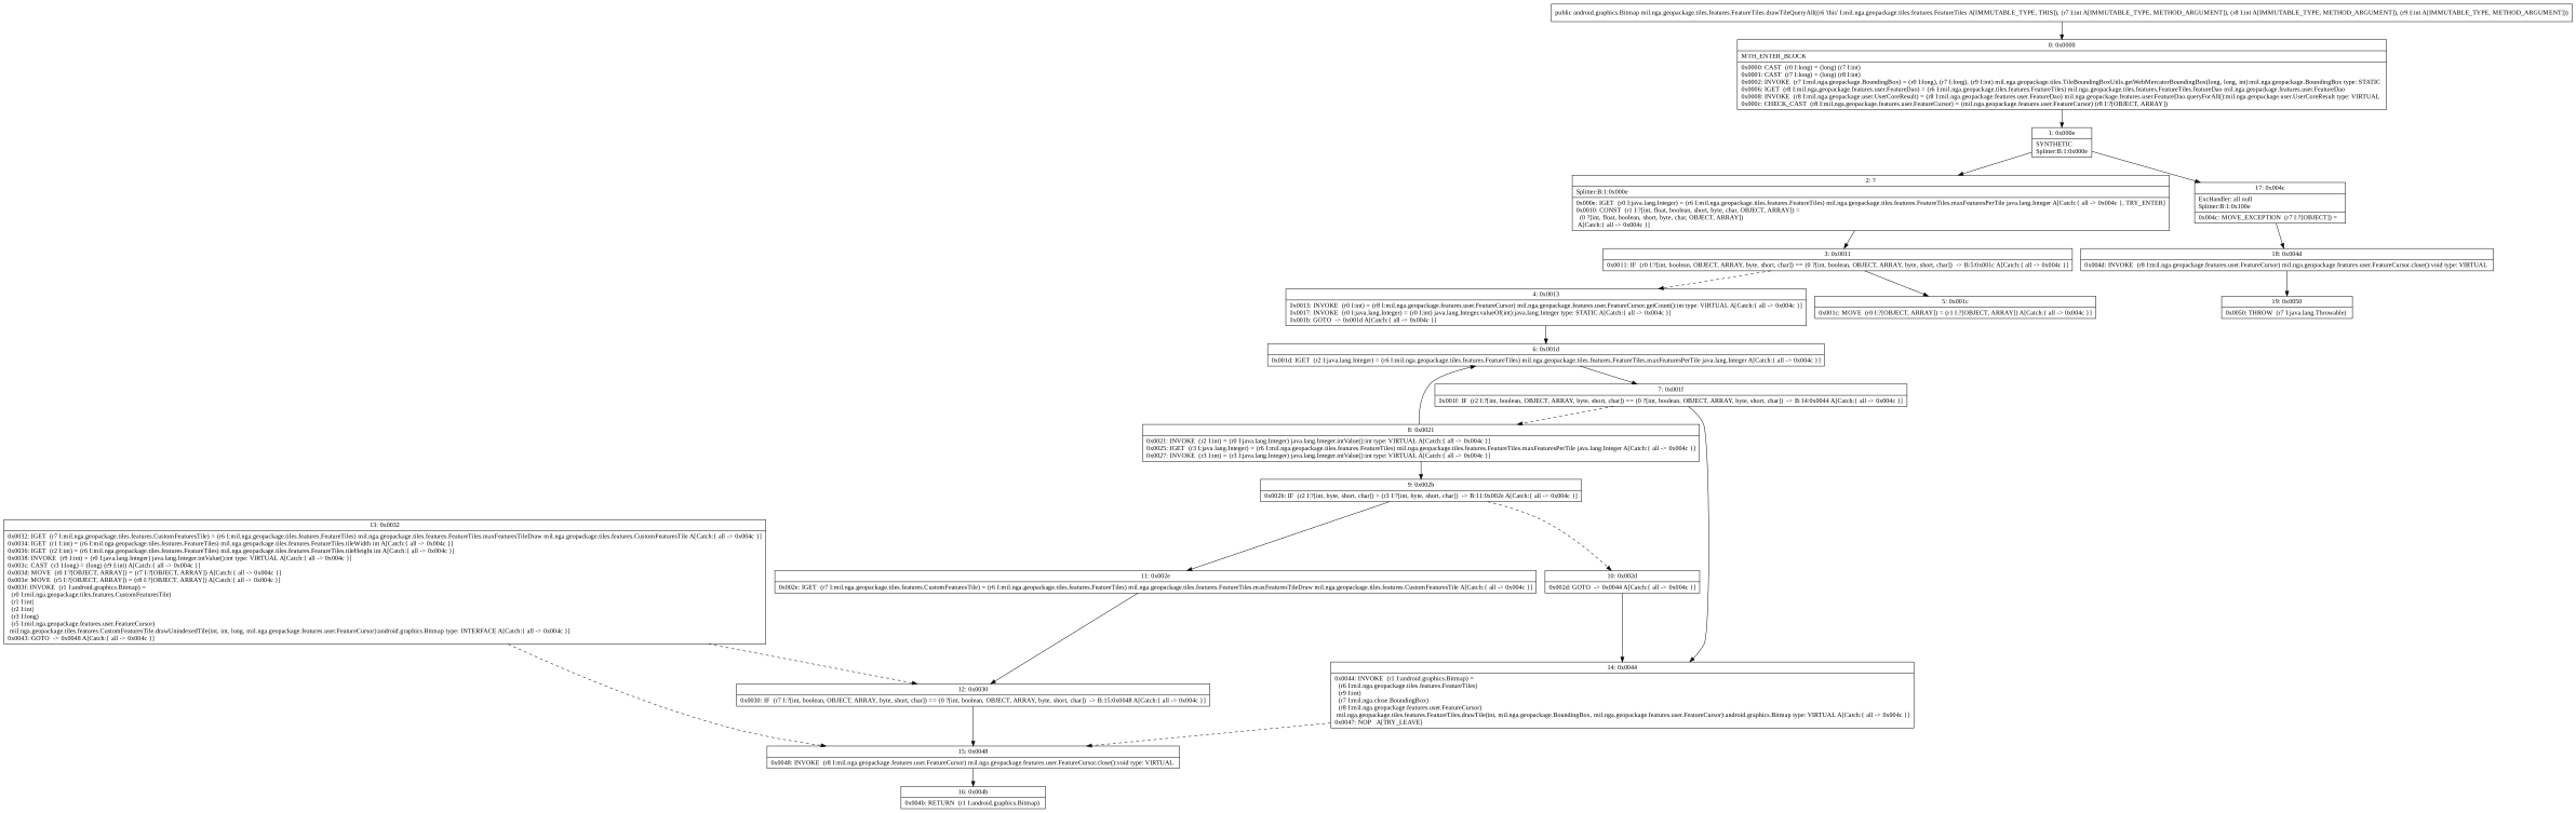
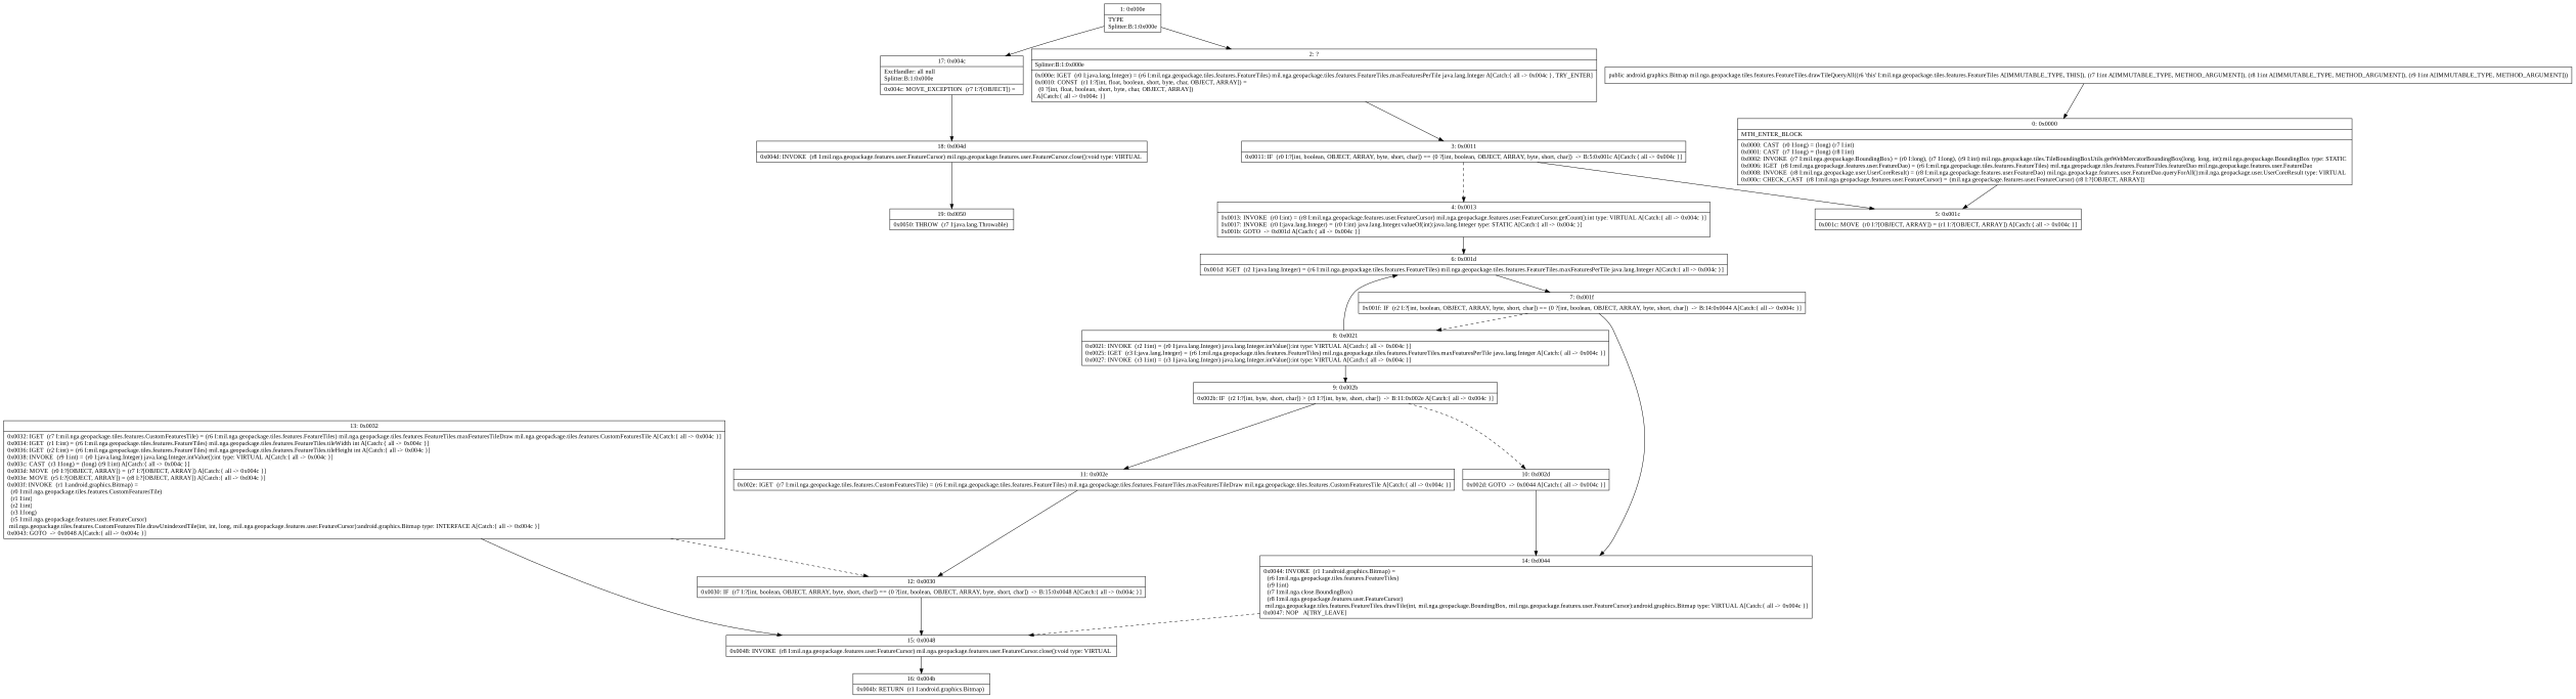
  digraph {
    fontname="Liberation Serif"
    node [fontname="Liberation Serif" shape=record]
    edge [fontname="Liberation Serif"]
    n1 [label="{0\:\ 0x0000|MTH_ENTER_BLOCK\l|0x0000: CAST  (r0 I:long) = (long) (r7 I:int) \l0x0001: CAST  (r7 I:long) = (long) (r8 I:int) \l0x0002: INVOKE  (r7 I:mil.nga.geopackage.BoundingBox) = (r0 I:long), (r7 I:long), (r9 I:int) mil.nga.geopackage.tiles.TileBoundingBoxUtils.getWebMercatorBoundingBox(long, long, int):mil.nga.geopackage.BoundingBox type: STATIC \l0x0006: IGET  (r8 I:mil.nga.geopackage.features.user.FeatureDao) = (r6 I:mil.nga.geopackage.tiles.features.FeatureTiles) mil.nga.geopackage.tiles.features.FeatureTiles.featureDao mil.nga.geopackage.features.user.FeatureDao \l0x0008: INVOKE  (r8 I:mil.nga.geopackage.user.UserCoreResult) = (r8 I:mil.nga.geopackage.features.user.FeatureDao) mil.nga.geopackage.features.user.FeatureDao.queryForAll():mil.nga.geopackage.user.UserCoreResult type: VIRTUAL \l0x000c: CHECK_CAST  (r8 I:mil.nga.geopackage.features.user.FeatureCursor) = (mil.nga.geopackage.features.user.FeatureCursor) (r8 I:?[OBJECT, ARRAY]) \l}"]
-   n2 [label="{1\:\ 0x000e|SYNTHETIC\lSplitter:B:1:0x000e\l}"]
+   n2 [label="{1\:\ 0x000e|TYPE\lSplitter:B:1:0x000e\l}"]
    n3 [label="{2\:\ ?|Splitter:B:1:0x000e\l|0x000e: IGET  (r0 I:java.lang.Integer) = (r6 I:mil.nga.geopackage.tiles.features.FeatureTiles) mil.nga.geopackage.tiles.features.FeatureTiles.maxFeaturesPerTile java.lang.Integer A[Catch:\{ all \-\> 0x004c \}, TRY_ENTER]\l0x0010: CONST  (r1 I:?[int, float, boolean, short, byte, char, OBJECT, ARRAY]) = \l  (0 ?[int, float, boolean, short, byte, char, OBJECT, ARRAY])\l A[Catch:\{ all \-\> 0x004c \}]\l}"]
-   n4 [label="{17\:\ 0x004c|ExcHandler: all null\lSplitter:B:1:0x100e\l|0x004c: MOVE_EXCEPTION  (r7 I:?[OBJECT]) =  \l}"]
+   n4 [label="{17\:\ 0x004c|ExcHandler: all null\lSplitter:B:1:0x000e\l|0x004c: MOVE_EXCEPTION  (r7 I:?[OBJECT]) =  \l}"]
    n5 [label="{3\:\ 0x0011|0x0011: IF  (r0 I:?[int, boolean, OBJECT, ARRAY, byte, short, char]) == (0 ?[int, boolean, OBJECT, ARRAY, byte, short, char])  \-\> B:5:0x001c A[Catch:\{ all \-\> 0x004c \}]\l}"]
    n6 [label="{18\:\ 0x004d|0x004d: INVOKE  (r8 I:mil.nga.geopackage.features.user.FeatureCursor) mil.nga.geopackage.features.user.FeatureCursor.close():void type: VIRTUAL \l}"]
    n7 [label="{4\:\ 0x0013|0x0013: INVOKE  (r0 I:int) = (r8 I:mil.nga.geopackage.features.user.FeatureCursor) mil.nga.geopackage.features.user.FeatureCursor.getCount():int type: VIRTUAL A[Catch:\{ all \-\> 0x004c \}]\l0x0017: INVOKE  (r0 I:java.lang.Integer) = (r0 I:int) java.lang.Integer.valueOf(int):java.lang.Integer type: STATIC A[Catch:\{ all \-\> 0x004c \}]\l0x001b: GOTO  \-\> 0x001d A[Catch:\{ all \-\> 0x004c \}]\l}"]
    n8 [label="{5\:\ 0x001c|0x001c: MOVE  (r0 I:?[OBJECT, ARRAY]) = (r1 I:?[OBJECT, ARRAY]) A[Catch:\{ all \-\> 0x004c \}]\l}"]
    n9 [label="{6\:\ 0x001d|0x001d: IGET  (r2 I:java.lang.Integer) = (r6 I:mil.nga.geopackage.tiles.features.FeatureTiles) mil.nga.geopackage.tiles.features.FeatureTiles.maxFeaturesPerTile java.lang.Integer A[Catch:\{ all \-\> 0x004c \}]\l}"]
    n10 [label="{7\:\ 0x001f|0x001f: IF  (r2 I:?[int, boolean, OBJECT, ARRAY, byte, short, char]) == (0 ?[int, boolean, OBJECT, ARRAY, byte, short, char])  \-\> B:14:0x0044 A[Catch:\{ all \-\> 0x004c \}]\l}"]
    n11 [label="{8\:\ 0x0021|0x0021: INVOKE  (r2 I:int) = (r0 I:java.lang.Integer) java.lang.Integer.intValue():int type: VIRTUAL A[Catch:\{ all \-\> 0x004c \}]\l0x0025: IGET  (r3 I:java.lang.Integer) = (r6 I:mil.nga.geopackage.tiles.features.FeatureTiles) mil.nga.geopackage.tiles.features.FeatureTiles.maxFeaturesPerTile java.lang.Integer A[Catch:\{ all \-\> 0x004c \}]\l0x0027: INVOKE  (r3 I:int) = (r3 I:java.lang.Integer) java.lang.Integer.intValue():int type: VIRTUAL A[Catch:\{ all \-\> 0x004c \}]\l}"]
    n12 [label="{14\:\ 0x0044|0x0044: INVOKE  (r1 I:android.graphics.Bitmap) = \l  (r6 I:mil.nga.geopackage.tiles.features.FeatureTiles)\l  (r9 I:int)\l  (r7 I:mil.nga.close.BoundingBox)\l  (r8 I:mil.nga.geopackage.features.user.FeatureCursor)\l mil.nga.geopackage.tiles.features.FeatureTiles.drawTile(int, mil.nga.geopackage.BoundingBox, mil.nga.geopackage.features.user.FeatureCursor):android.graphics.Bitmap type: VIRTUAL A[Catch:\{ all \-\> 0x004c \}]\l0x0047: NOP   A[TRY_LEAVE]\l}"]
    n13 [label="{9\:\ 0x002b|0x002b: IF  (r2 I:?[int, byte, short, char]) \> (r3 I:?[int, byte, short, char])  \-\> B:11:0x002e A[Catch:\{ all \-\> 0x004c \}]\l}"]
    n14 [label="{15\:\ 0x0048|0x0048: INVOKE  (r8 I:mil.nga.geopackage.features.user.FeatureCursor) mil.nga.geopackage.features.user.FeatureCursor.close():void type: VIRTUAL \l}"]
    n15 [label="{10\:\ 0x002d|0x002d: GOTO  \-\> 0x0044 A[Catch:\{ all \-\> 0x004c \}]\l}"]
    n16 [label="{11\:\ 0x002e|0x002e: IGET  (r7 I:mil.nga.geopackage.tiles.features.CustomFeaturesTile) = (r6 I:mil.nga.geopackage.tiles.features.FeatureTiles) mil.nga.geopackage.tiles.features.FeatureTiles.maxFeaturesTileDraw mil.nga.geopackage.tiles.features.CustomFeaturesTile A[Catch:\{ all \-\> 0x004c \}]\l}"]
    n17 [label="{12\:\ 0x0030|0x0030: IF  (r7 I:?[int, boolean, OBJECT, ARRAY, byte, short, char]) == (0 ?[int, boolean, OBJECT, ARRAY, byte, short, char])  \-\> B:15:0x0048 A[Catch:\{ all \-\> 0x004c \}]\l}"]
    n18 [label="{13\:\ 0x0032|0x0032: IGET  (r7 I:mil.nga.geopackage.tiles.features.CustomFeaturesTile) = (r6 I:mil.nga.geopackage.tiles.features.FeatureTiles) mil.nga.geopackage.tiles.features.FeatureTiles.maxFeaturesTileDraw mil.nga.geopackage.tiles.features.CustomFeaturesTile A[Catch:\{ all \-\> 0x004c \}]\l0x0034: IGET  (r1 I:int) = (r6 I:mil.nga.geopackage.tiles.features.FeatureTiles) mil.nga.geopackage.tiles.features.FeatureTiles.tileWidth int A[Catch:\{ all \-\> 0x004c \}]\l0x0036: IGET  (r2 I:int) = (r6 I:mil.nga.geopackage.tiles.features.FeatureTiles) mil.nga.geopackage.tiles.features.FeatureTiles.tileHeight int A[Catch:\{ all \-\> 0x004c \}]\l0x0038: INVOKE  (r9 I:int) = (r0 I:java.lang.Integer) java.lang.Integer.intValue():int type: VIRTUAL A[Catch:\{ all \-\> 0x004c \}]\l0x003c: CAST  (r3 I:long) = (long) (r9 I:int) A[Catch:\{ all \-\> 0x004c \}]\l0x003d: MOVE  (r0 I:?[OBJECT, ARRAY]) = (r7 I:?[OBJECT, ARRAY]) A[Catch:\{ all \-\> 0x004c \}]\l0x003e: MOVE  (r5 I:?[OBJECT, ARRAY]) = (r8 I:?[OBJECT, ARRAY]) A[Catch:\{ all \-\> 0x004c \}]\l0x003f: INVOKE  (r1 I:android.graphics.Bitmap) = \l  (r0 I:mil.nga.geopackage.tiles.features.CustomFeaturesTile)\l  (r1 I:int)\l  (r2 I:int)\l  (r3 I:long)\l  (r5 I:mil.nga.geopackage.features.user.FeatureCursor)\l mil.nga.geopackage.tiles.features.CustomFeaturesTile.drawUnindexedTile(int, int, long, mil.nga.geopackage.features.user.FeatureCursor):android.graphics.Bitmap type: INTERFACE A[Catch:\{ all \-\> 0x004c \}]\l0x0043: GOTO  \-\> 0x0048 A[Catch:\{ all \-\> 0x004c \}]\l}"]
    n19 [label="{16\:\ 0x004b|0x004b: RETURN  (r1 I:android.graphics.Bitmap) \l}"]
    n20 [label="{19\:\ 0x0050|0x0050: THROW  (r7 I:java.lang.Throwable) \l}"]
    n21 [label="{public android.graphics.Bitmap mil.nga.geopackage.tiles.features.FeatureTiles.drawTileQueryAll((r6 'this' I:mil.nga.geopackage.tiles.features.FeatureTiles A[IMMUTABLE_TYPE, THIS]), (r7 I:int A[IMMUTABLE_TYPE, METHOD_ARGUMENT]), (r8 I:int A[IMMUTABLE_TYPE, METHOD_ARGUMENT]), (r9 I:int A[IMMUTABLE_TYPE, METHOD_ARGUMENT])) }"]
-   n1 -> n2
+   n1 -> n8
    n2 -> n3
    n2 -> n4
    n3 -> n5
    n4 -> n6
    n5 -> n7 [style=dashed]
    n5 -> n8
    n6 -> n20
    n7 -> n9
    n9 -> n10
    n10 -> n11 [style=dashed]
    n10 -> n12
    n11 -> n9
    n11 -> n13
    n12 -> n14 [style=dashed]
    n13 -> n15 [style=dashed]
    n13 -> n16
    n14 -> n19
    n15 -> n12
    n16 -> n17
    n17 -> n14
-   n18 -> n14 [style=dashed]
+   n18 -> n14
    n18 -> n17 [style=dashed]
    n21 -> n1
  }
